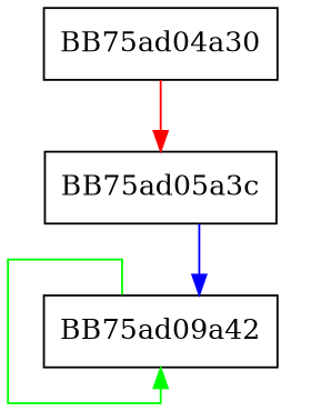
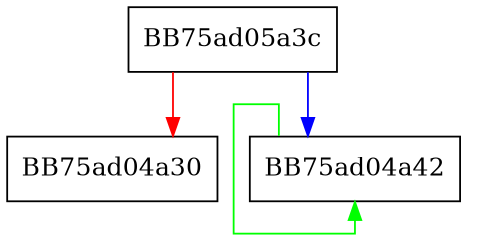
  digraph {
    splines=ortho
    node [shape=box]
    n1 [label=BB75ad05a3c]
    BB75ad04a30
-   BB75ad04a42 [label=BB75ad09a42]
+   BB75ad04a42
    n1 -> BB75ad04a42 [color=blue]
-   BB75ad04a30 -> n1 [color=red]
+   n1 -> BB75ad04a30 [color=red]
    BB75ad04a42 -> BB75ad04a42 [color=green]
  }
